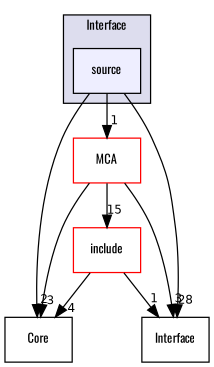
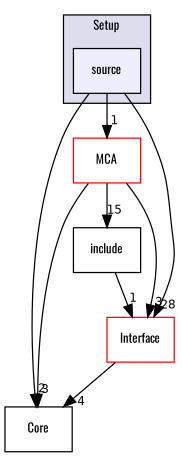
  digraph {
    compound=true
    fontname=Oswald
    node [fillcolor=white fontname=Oswald fontsize=10 shape=box style=filled]
    edge [fontname=Oswald headlabel=1 labeldistance=1.5 labelfontname=Helvetica labelfontsize=10]
    n1 [fillcolor="#eeeeff" label=source pencolor=black]
-   n2 [color=black label=Interface]
+   n2 [color=red label=Interface]
    n3 [color=black label=Core]
    n4 [color=red label=MCA]
-   n5 [label=include color=red fillcolor="" style=""]
+   n5 [label=include fillcolor="" style=""]
    subgraph cluster_1 {
      bgcolor="#ddddee"
      fontsize=10
-     label=Interface
+     label=Setup
      pencolor=black
      n1
    }
    n1 -> n2 [headlabel=28]
    n1 -> n3 [headlabel=2]
    n1 -> n4
-   n5 -> n3 [headlabel=4]
+   n2 -> n3 [headlabel=4]
    n4 -> n2 [headlabel=3]
    n4 -> n3 [headlabel=3]
    n4 -> n5 [headlabel=15]
    n5 -> n2
  }
